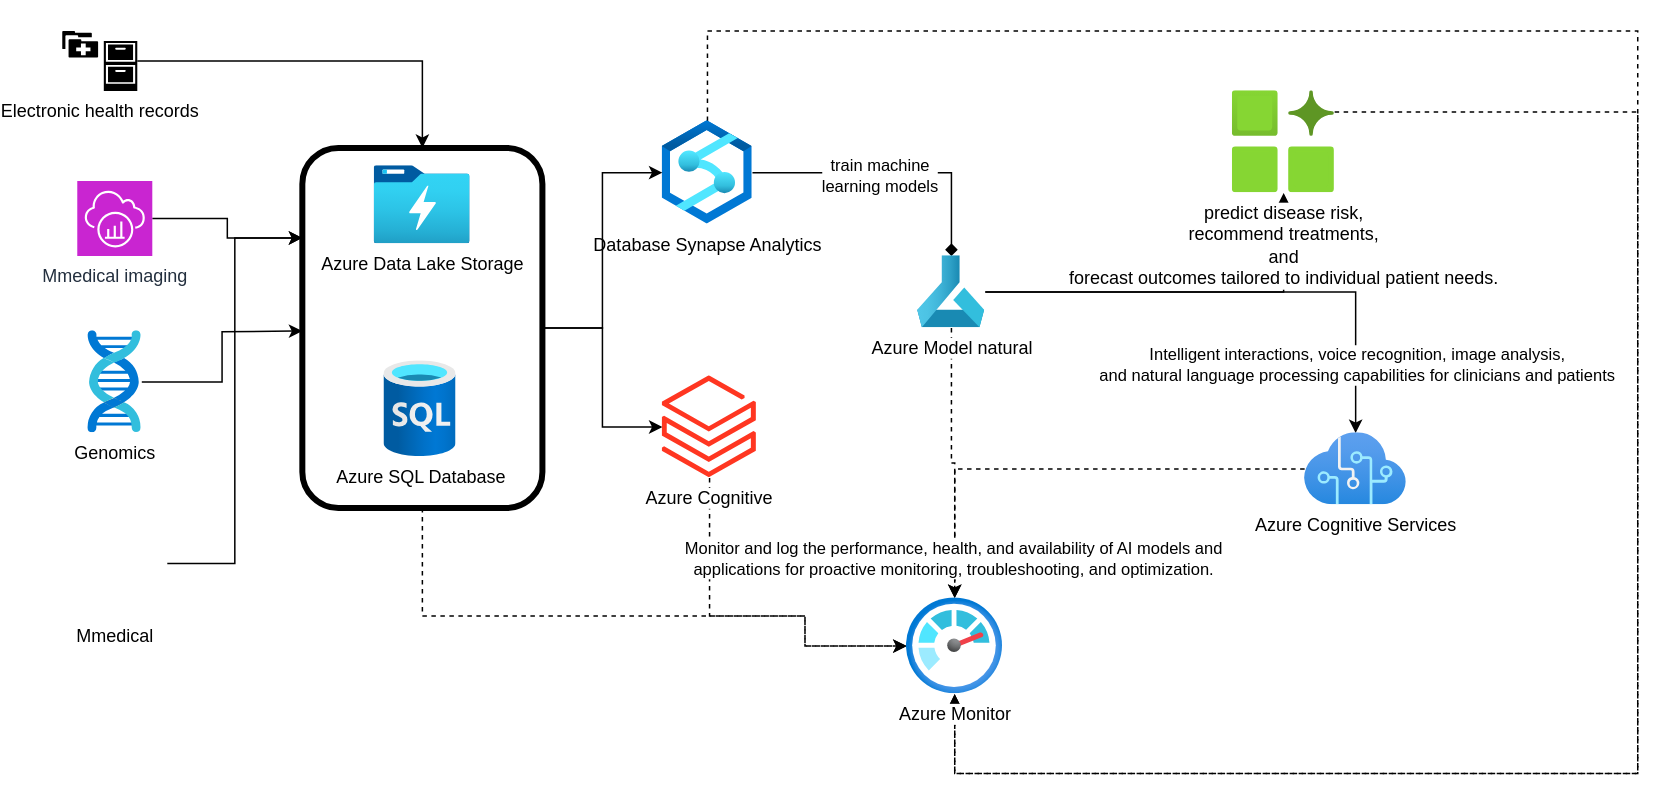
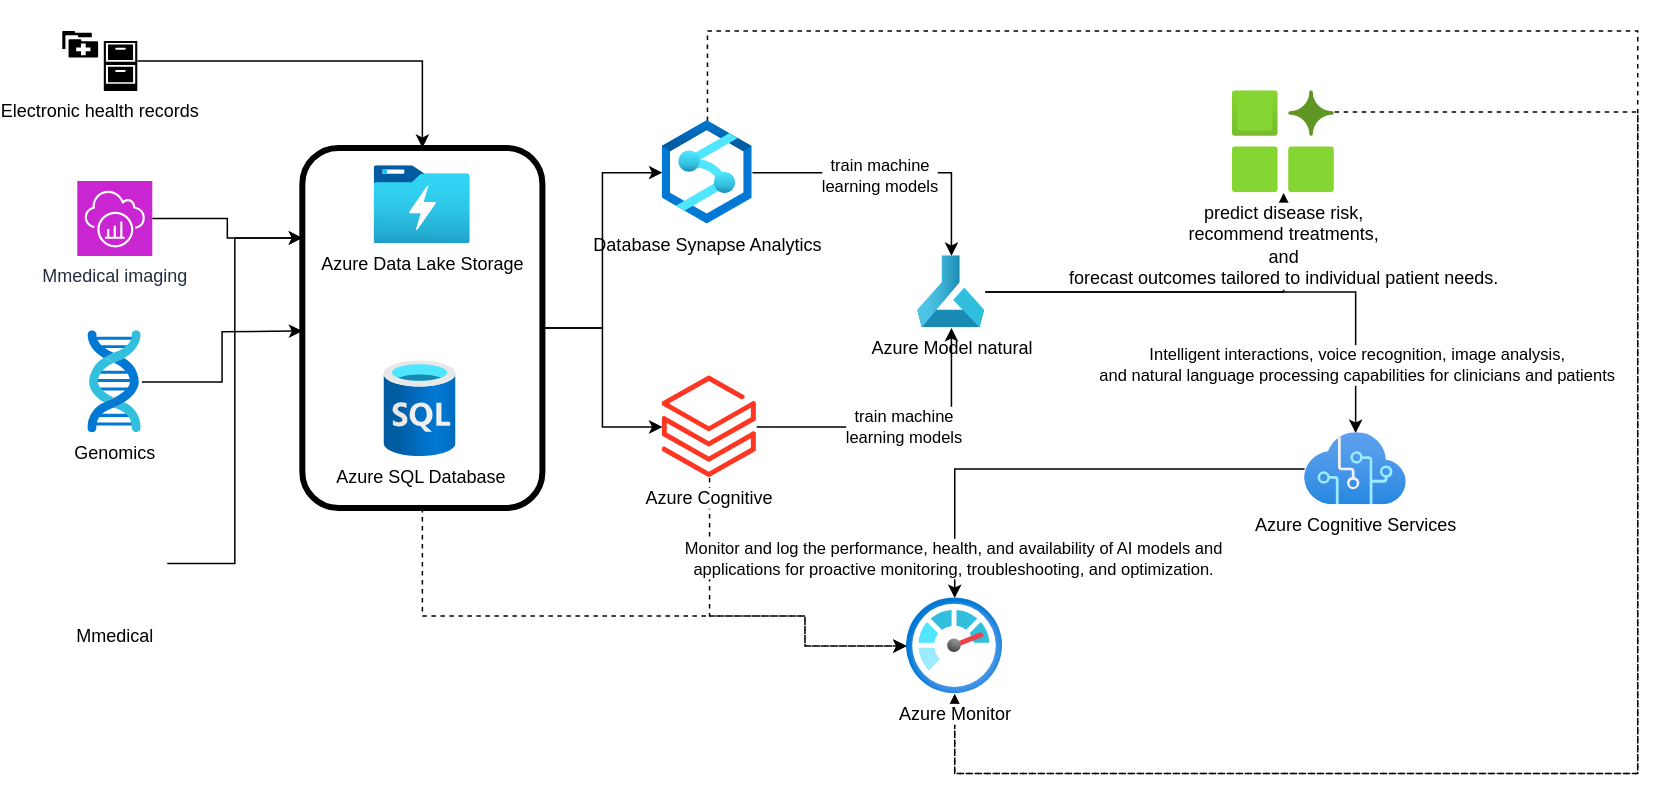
  <mxCell id="0" />
  <mxCell id="1" parent="0" />
  <mxCell id="2" style="edgeStyle=orthogonalEdgeStyle;rounded=0;orthogonalLoop=1;jettySize=auto;html=1;" edge="1" parent="1" source="3" target="18"><mxGeometry relative="1" as="geometry" /></mxCell>
  <mxCell id="3" value="Electronic health records" style="shape=mxgraph.signs.healthcare.medical_records;html=1;pointerEvents=1;fillColor=#000000;strokeColor=none;verticalLabelPosition=bottom;verticalAlign=top;align=center;" vertex="1" parent="1"><mxGeometry x="20" y="20" width="50" height="40" as="geometry" /></mxCell>
  <mxCell id="4" style="edgeStyle=orthogonalEdgeStyle;rounded=0;orthogonalLoop=1;jettySize=auto;html=1;entryX=0.25;entryY=1;entryDx=0;entryDy=0;" edge="1" parent="1" source="5" target="18"><mxGeometry relative="1" as="geometry" /></mxCell>
  <mxCell id="5" value="Mmedical imaging" style="sketch=0;points=[[0,0,0],[0.25,0,0],[0.5,0,0],[0.75,0,0],[1,0,0],[0,1,0],[0.25,1,0],[0.5,1,0],[0.75,1,0],[1,1,0],[0,0.25,0],[0,0.5,0],[0,0.75,0],[1,0.25,0],[1,0.5,0],[1,0.75,0]];outlineConnect=0;fontColor=#232F3E;fillColor=#C925D1;strokeColor=#ffffff;dashed=0;verticalLabelPosition=bottom;verticalAlign=top;align=center;html=1;fontSize=12;fontStyle=0;aspect=fixed;shape=mxgraph.aws4.resourceIcon;resIcon=mxgraph.aws4.xray;" vertex="1" parent="1"><mxGeometry x="30" y="120" width="50" height="50" as="geometry" /></mxCell>
  <mxCell id="6" style="edgeStyle=orthogonalEdgeStyle;rounded=0;orthogonalLoop=1;jettySize=auto;html=1;" edge="1" parent="1" source="7"><mxGeometry relative="1" as="geometry"><mxPoint x="180" y="220" as="targetPoint" /></mxGeometry></mxCell>
  <mxCell id="7" value="Genomics" style="image;aspect=fixed;html=1;points=[];align=center;fontSize=12;image=img/lib/azure2/ai_machine_learning/Genomics.svg;" vertex="1" parent="1"><mxGeometry x="37" y="220" width="36" height="68" as="geometry" /></mxCell>
  <mxCell id="8" style="edgeStyle=orthogonalEdgeStyle;rounded=0;orthogonalLoop=1;jettySize=auto;html=1;entryX=0.25;entryY=1;entryDx=0;entryDy=0;" edge="1" parent="1" source="9" target="18"><mxGeometry relative="1" as="geometry" /></mxCell>
  <mxCell id="9" value="Mmedical" style="shape=image;html=1;verticalAlign=top;verticalLabelPosition=bottom;labelBackgroundColor=#ffffff;imageAspect=0;aspect=fixed;image=https://cdn4.iconfinder.com/data/icons/essentials-72/24/043_-_Smart_Watch-128.png" vertex="1" parent="1"><mxGeometry x="20" y="340" width="70" height="70" as="geometry" /></mxCell>
  <mxCell id="10" value="Azure Data Lake Storage" style="image;aspect=fixed;html=1;points=[];align=center;fontSize=12;image=img/lib/azure2/storage/Data_Lake_Storage_Gen1.svg;" vertex="1" parent="1"><mxGeometry x="228" y="110" width="64" height="52" as="geometry" /></mxCell>
- <mxCell id="11" style="edgeStyle=orthogonalEdgeStyle;rounded=0;orthogonalLoop=1;jettySize=auto;html=1;endArrow=diamond;" edge="1" parent="1" source="14" target="23"><mxGeometry relative="1" as="geometry" /></mxCell>
+ <mxCell id="11" style="edgeStyle=orthogonalEdgeStyle;rounded=0;orthogonalLoop=1;jettySize=auto;html=1;" edge="1" parent="1" source="14" target="23"><mxGeometry relative="1" as="geometry" /></mxCell>
  <mxCell id="12" value="train machine &lt;br&gt;learning models" style="edgeLabel;html=1;align=center;verticalAlign=middle;resizable=0;points=[];" vertex="1" connectable="0" parent="11"><mxGeometry x="-0.107" y="-1" relative="1" as="geometry"><mxPoint y="1" as="offset" /></mxGeometry></mxCell>
  <mxCell id="13" style="edgeStyle=orthogonalEdgeStyle;rounded=0;orthogonalLoop=1;jettySize=auto;html=1;dashed=1;" edge="1" parent="1" source="14" target="33"><mxGeometry relative="1" as="geometry"><Array as="points"><mxPoint x="450" y="20" /><mxPoint x="1070" y="20" /><mxPoint x="1070" y="515" /></Array></mxGeometry></mxCell>
  <mxCell id="14" value="Database Synapse Analytics" style="image;aspect=fixed;html=1;points=[];align=center;fontSize=12;image=img/lib/azure2/analytics/Azure_Synapse_Analytics.svg;" vertex="1" parent="1"><mxGeometry x="420" y="80" width="60" height="69" as="geometry" /></mxCell>
  <mxCell id="15" value="" style="edgeStyle=orthogonalEdgeStyle;rounded=0;orthogonalLoop=1;jettySize=auto;html=1;" edge="1" parent="1" source="18" target="14"><mxGeometry relative="1" as="geometry" /></mxCell>
  <mxCell id="16" style="edgeStyle=orthogonalEdgeStyle;rounded=0;orthogonalLoop=1;jettySize=auto;html=1;" edge="1" parent="1" source="18" target="27"><mxGeometry relative="1" as="geometry" /></mxCell>
  <mxCell id="17" style="edgeStyle=orthogonalEdgeStyle;rounded=0;orthogonalLoop=1;jettySize=auto;html=1;dashed=1;" edge="1" parent="1" source="18" target="33"><mxGeometry relative="1" as="geometry"><Array as="points"><mxPoint x="260" y="410" /><mxPoint x="515" y="410" /></Array></mxGeometry></mxCell>
  <mxCell id="18" value="" style="rounded=1;whiteSpace=wrap;html=1;fillColor=none;strokeWidth=4;rotation=90;" vertex="1" parent="1"><mxGeometry x="140" y="138" width="240" height="160" as="geometry" /></mxCell>
  <mxCell id="19" style="edgeStyle=orthogonalEdgeStyle;rounded=0;orthogonalLoop=1;jettySize=auto;html=1;" edge="1" parent="1" source="23" target="29"><mxGeometry relative="1" as="geometry" /></mxCell>
  <mxCell id="20" style="edgeStyle=orthogonalEdgeStyle;rounded=0;orthogonalLoop=1;jettySize=auto;html=1;" edge="1" parent="1" source="23" target="32"><mxGeometry relative="1" as="geometry" /></mxCell>
  <mxCell id="21" value="Intelligent interactions, voice recognition, image analysis, &lt;br&gt;and natural language processing capabilities for clinicians and patients" style="edgeLabel;html=1;align=center;verticalAlign=middle;resizable=0;points=[];" vertex="1" connectable="0" parent="20"><mxGeometry x="0.73" relative="1" as="geometry"><mxPoint as="offset" /></mxGeometry></mxCell>
- <mxCell id="22" style="edgeStyle=orthogonalEdgeStyle;rounded=0;orthogonalLoop=1;jettySize=auto;html=1;dashed=1;" edge="1" parent="1" source="23" target="33"><mxGeometry relative="1" as="geometry" /></mxCell>
  <mxCell id="23" value="Azure Model natural" style="image;aspect=fixed;html=1;points=[];align=center;fontSize=12;image=img/lib/azure2/ai_machine_learning/Machine_Learning.svg;" vertex="1" parent="1"><mxGeometry x="590" y="170" width="45.18" height="48" as="geometry" /></mxCell>
  <mxCell id="24" value="Azure SQL Database" style="image;aspect=fixed;html=1;points=[];align=center;fontSize=12;image=img/lib/azure2/databases/SQL_Database.svg;" vertex="1" parent="1"><mxGeometry x="234.59" y="240" width="48" height="64" as="geometry" /></mxCell>
+ <mxCell id="25" value="train machine &lt;br&gt;learning models" style="edgeStyle=orthogonalEdgeStyle;rounded=0;orthogonalLoop=1;jettySize=auto;html=1;" edge="1" parent="1" source="27" target="23"><mxGeometry relative="1" as="geometry" /></mxCell>
  <mxCell id="26" style="edgeStyle=orthogonalEdgeStyle;rounded=0;orthogonalLoop=1;jettySize=auto;html=1;dashed=1;" edge="1" parent="1" source="27" target="33"><mxGeometry relative="1" as="geometry"><Array as="points"><mxPoint x="451" y="410" /><mxPoint x="515" y="410" /></Array></mxGeometry></mxCell>
  <mxCell id="27" value="Azure Cognitive" style="image;aspect=fixed;html=1;points=[];align=center;fontSize=12;image=img/lib/azure2/analytics/Azure_Databricks.svg;" vertex="1" parent="1"><mxGeometry x="420" y="250" width="62.8" height="68" as="geometry" /></mxCell>
  <mxCell id="28" style="edgeStyle=orthogonalEdgeStyle;rounded=0;orthogonalLoop=1;jettySize=auto;html=1;dashed=1;" edge="1" parent="1" source="29" target="33"><mxGeometry relative="1" as="geometry"><Array as="points"><mxPoint x="1070" y="74" /><mxPoint x="1070" y="515" /></Array></mxGeometry></mxCell>
  <mxCell id="29" value="predict disease risk, &lt;br&gt;recommend treatments, &lt;br&gt;and &lt;br&gt;forecast outcomes tailored to individual patient needs." style="image;aspect=fixed;html=1;points=[];align=center;fontSize=12;image=img/lib/azure2/general/Preview_Features.svg;" vertex="1" parent="1"><mxGeometry x="800" y="60" width="68" height="68" as="geometry" /></mxCell>
- <mxCell id="30" style="edgeStyle=orthogonalEdgeStyle;rounded=0;orthogonalLoop=1;jettySize=auto;html=1;dashed=1;" edge="1" parent="1" source="32" target="33"><mxGeometry relative="1" as="geometry" /></mxCell>
+ <mxCell id="30" style="edgeStyle=orthogonalEdgeStyle;rounded=0;orthogonalLoop=1;jettySize=auto;html=1;dashed=0;" edge="1" parent="1" source="32" target="33"><mxGeometry relative="1" as="geometry" /></mxCell>
  <mxCell id="31" value="Monitor and log the performance, health, and availability of AI models and &lt;br&gt;applications for proactive monitoring, troubleshooting, and optimization." style="edgeLabel;html=1;align=center;verticalAlign=middle;resizable=0;points=[];" vertex="1" connectable="0" parent="30"><mxGeometry x="0.838" y="-1" relative="1" as="geometry"><mxPoint as="offset" /></mxGeometry></mxCell>
  <mxCell id="32" value="Azure Cognitive Services" style="image;aspect=fixed;html=1;points=[];align=center;fontSize=12;image=img/lib/azure2/ai_machine_learning/Cognitive_Services.svg;" vertex="1" parent="1"><mxGeometry x="848" y="288" width="68" height="48" as="geometry" /></mxCell>
  <mxCell id="33" value="Azure Monitor" style="image;aspect=fixed;html=1;points=[];align=center;fontSize=12;image=img/lib/azure2/management_governance/Monitor.svg;" vertex="1" parent="1"><mxGeometry x="582.8" y="398" width="64" height="64" as="geometry" /></mxCell>
